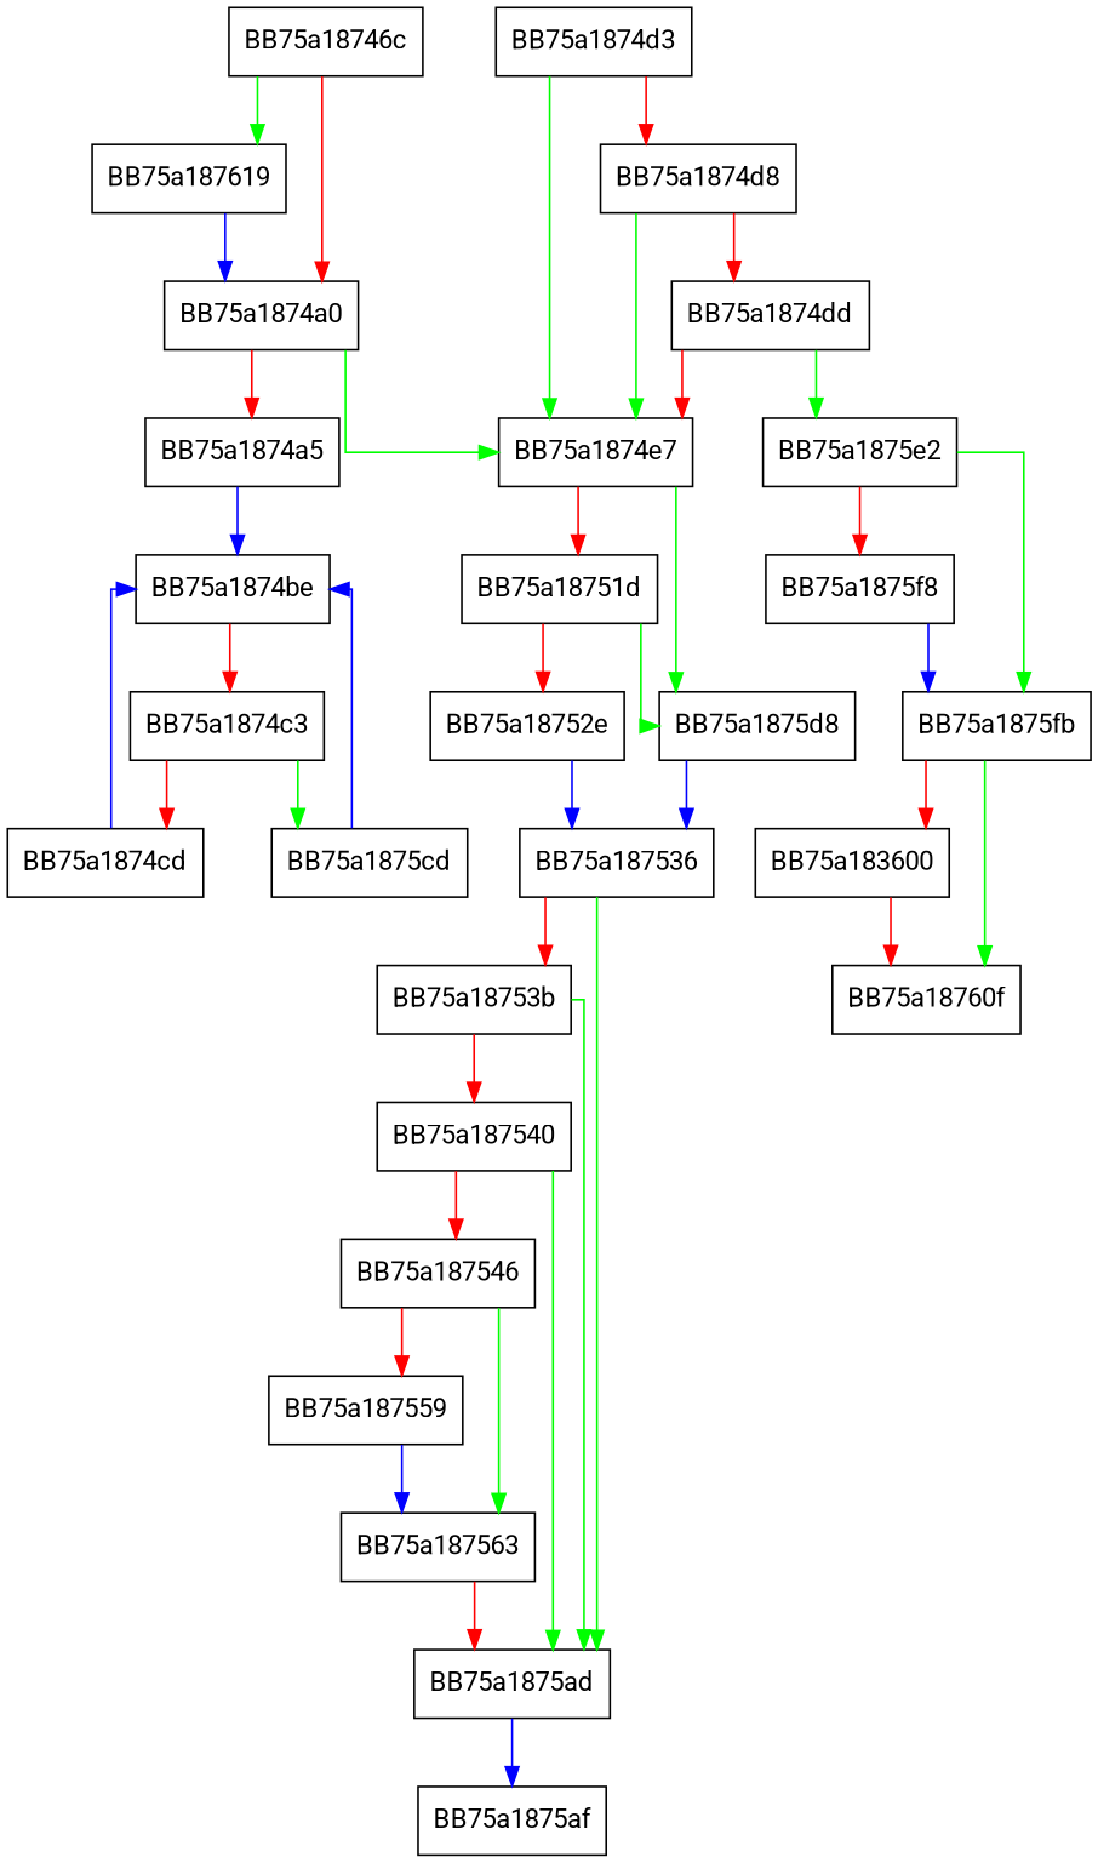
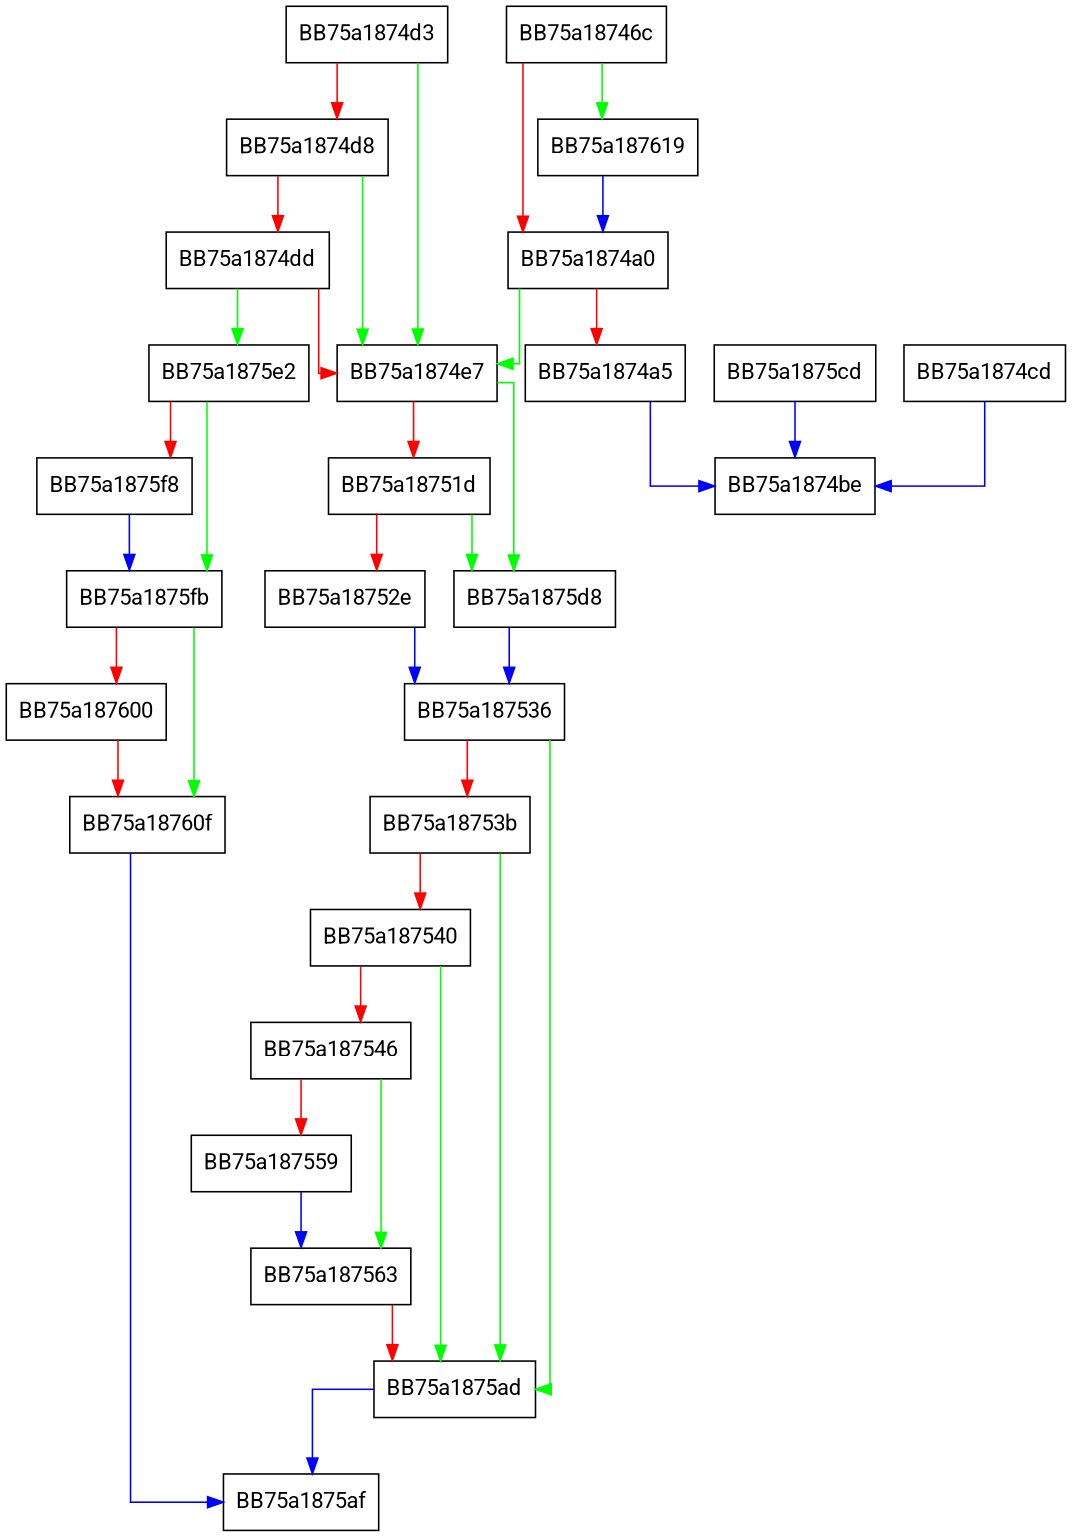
  digraph {
    fontname=Roboto
    splines=ortho
    node [fontname=Roboto shape=box]
    edge [color=red fontname=Roboto]
    BB75a18746c
    BB75a187619
    BB75a1874a0
    BB75a1874e7
    BB75a1874a5
    BB75a1875d8
    BB75a18751d
    BB75a1874be
    BB75a187536
    BB75a18752e
-   BB75a1874c3
    BB75a1874d3
    BB75a1874d8
    BB75a1875cd
    BB75a1874cd
    BB75a1874dd
    BB75a1875e2
    BB75a1875fb
    BB75a1875f8
    BB75a18760f
-   BB75a187600 [label=BB75a183600]
+   BB75a187600
    BB75a1875ad
    BB75a18753b
    BB75a1875af
    BB75a187540
    BB75a187546
    BB75a187563
    BB75a187559
    BB75a18746c -> BB75a187619 [color=green]
    BB75a18746c -> BB75a1874a0
    BB75a187619 -> BB75a1874a0 [color=blue]
    BB75a1874a0 -> BB75a1874e7 [color=green]
    BB75a1874a0 -> BB75a1874a5
    BB75a1874e7 -> BB75a1875d8 [color=green]
    BB75a1874e7 -> BB75a18751d
    BB75a1874a5 -> BB75a1874be [color=blue]
    BB75a1875d8 -> BB75a187536 [color=blue]
    BB75a18751d -> BB75a1875d8 [color=green]
    BB75a18751d -> BB75a18752e
-   BB75a1874be -> BB75a1874c3
    BB75a187536 -> BB75a1875ad [color=green]
    BB75a187536 -> BB75a18753b
    BB75a18752e -> BB75a187536 [color=blue]
-   BB75a1874c3 -> BB75a1875cd [color=green]
-   BB75a1874c3 -> BB75a1874cd
    BB75a1874d3 -> BB75a1874e7 [color=green]
    BB75a1874d3 -> BB75a1874d8
    BB75a1874d8 -> BB75a1874e7 [color=green]
    BB75a1874d8 -> BB75a1874dd
    BB75a1875cd -> BB75a1874be [color=blue]
    BB75a1874cd -> BB75a1874be [color=blue]
    BB75a1874dd -> BB75a1874e7
    BB75a1874dd -> BB75a1875e2 [color=green]
    BB75a1875e2 -> BB75a1875fb [color=green]
    BB75a1875e2 -> BB75a1875f8
    BB75a1875fb -> BB75a18760f [color=green]
    BB75a1875fb -> BB75a187600
    BB75a1875f8 -> BB75a1875fb [color=blue]
+   BB75a18760f -> BB75a1875af [color=blue]
    BB75a187600 -> BB75a18760f
    BB75a1875ad -> BB75a1875af [color=blue]
    BB75a18753b -> BB75a1875ad [color=green]
    BB75a18753b -> BB75a187540
    BB75a187540 -> BB75a1875ad [color=green]
    BB75a187540 -> BB75a187546
    BB75a187546 -> BB75a187563 [color=green]
    BB75a187546 -> BB75a187559
    BB75a187563 -> BB75a1875ad
    BB75a187559 -> BB75a187563 [color=blue]
  }
